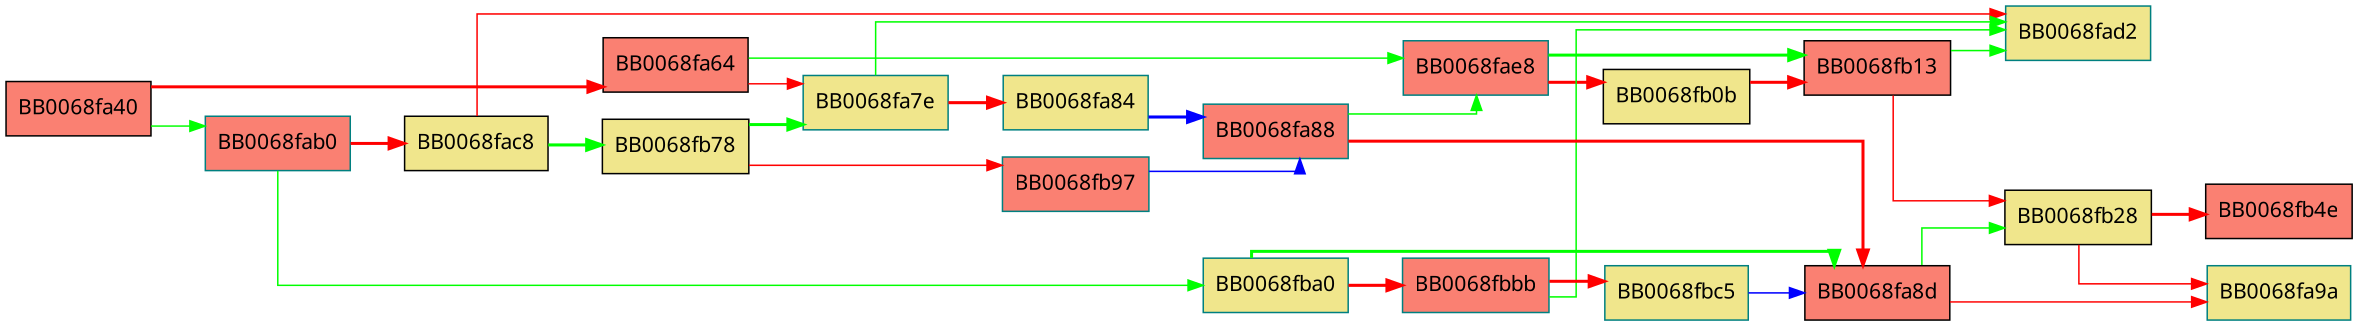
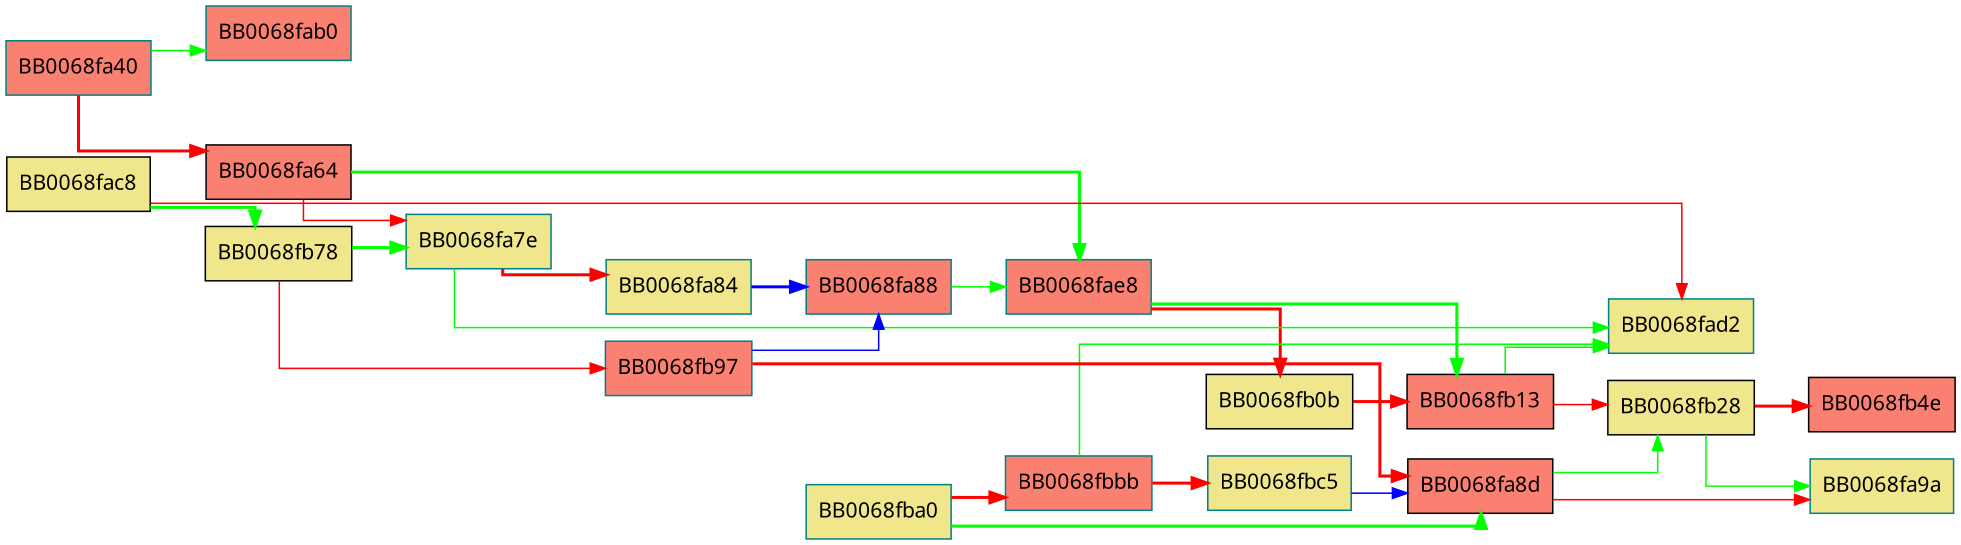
  digraph {
    fontname="Noto Sans"
    rankdir=LR
    splines=ortho
    node [color=teal fillcolor=salmon fontname="Noto Sans" shape=box style=filled]
    edge [color=red fontname="Noto Sans" style=solid]
    BB0068fab0
-   BB0068fa40 [color=black]
+   BB0068fa40
    BB0068fa64 [color=black]
    BB0068fba0 [fillcolor=khaki]
    BB0068fac8 [color=black fillcolor=khaki]
    BB0068fae8
    BB0068fa7e [fillcolor=khaki]
    BB0068fa8d [color=black]
    BB0068fbbb
    BB0068fad2 [fillcolor=khaki]
    BB0068fb78 [color=black fillcolor=khaki]
    BB0068fb13 [color=black]
    BB0068fb0b [color=black fillcolor=khaki]
    BB0068fa84 [fillcolor=khaki]
    BB0068fb28 [color=black fillcolor=khaki]
    BB0068fa88
    BB0068fa9a [fillcolor=khaki]
    BB0068fb4e [color=black]
    BB0068fbc5 [fillcolor=khaki]
    BB0068fb97
-   BB0068fab0 -> BB0068fba0 [color=green]
-   BB0068fab0 -> BB0068fac8 [style=bold]
    BB0068fa40 -> BB0068fab0 [color=green]
    BB0068fa40 -> BB0068fa64 [style=bold]
-   BB0068fa64 -> BB0068fae8 [color=green]
+   BB0068fa64 -> BB0068fae8 [color=green style=bold]
    BB0068fa64 -> BB0068fa7e
    BB0068fba0 -> BB0068fa8d [color=green style=bold]
    BB0068fba0 -> BB0068fbbb [style=bold]
    BB0068fac8 -> BB0068fad2
    BB0068fac8 -> BB0068fb78 [color=green style=bold]
    BB0068fae8 -> BB0068fb13 [color=green style=bold]
    BB0068fae8 -> BB0068fb0b [style=bold]
    BB0068fa7e -> BB0068fad2 [color=green]
    BB0068fa7e -> BB0068fa84 [style=bold]
    BB0068fa8d -> BB0068fb28 [color=green]
    BB0068fa8d -> BB0068fa9a
    BB0068fbbb -> BB0068fad2 [color=green]
    BB0068fbbb -> BB0068fbc5 [style=bold]
    BB0068fb78 -> BB0068fa7e [color=green style=bold]
    BB0068fb78 -> BB0068fb97
    BB0068fb13 -> BB0068fad2 [color=green]
    BB0068fb13 -> BB0068fb28
    BB0068fb0b -> BB0068fb13 [style=bold]
    BB0068fa84 -> BB0068fa88 [color=blue style=bold]
-   BB0068fb28 -> BB0068fa9a
+   BB0068fb28 -> BB0068fa9a [color=green]
    BB0068fb28 -> BB0068fb4e [style=bold]
    BB0068fa88 -> BB0068fae8 [color=green]
-   BB0068fa88 -> BB0068fa8d [style=bold]
+   BB0068fb97 -> BB0068fa8d [style=bold]
    BB0068fbc5 -> BB0068fa8d [color=blue]
    BB0068fb97 -> BB0068fa88 [color=blue]
  }
